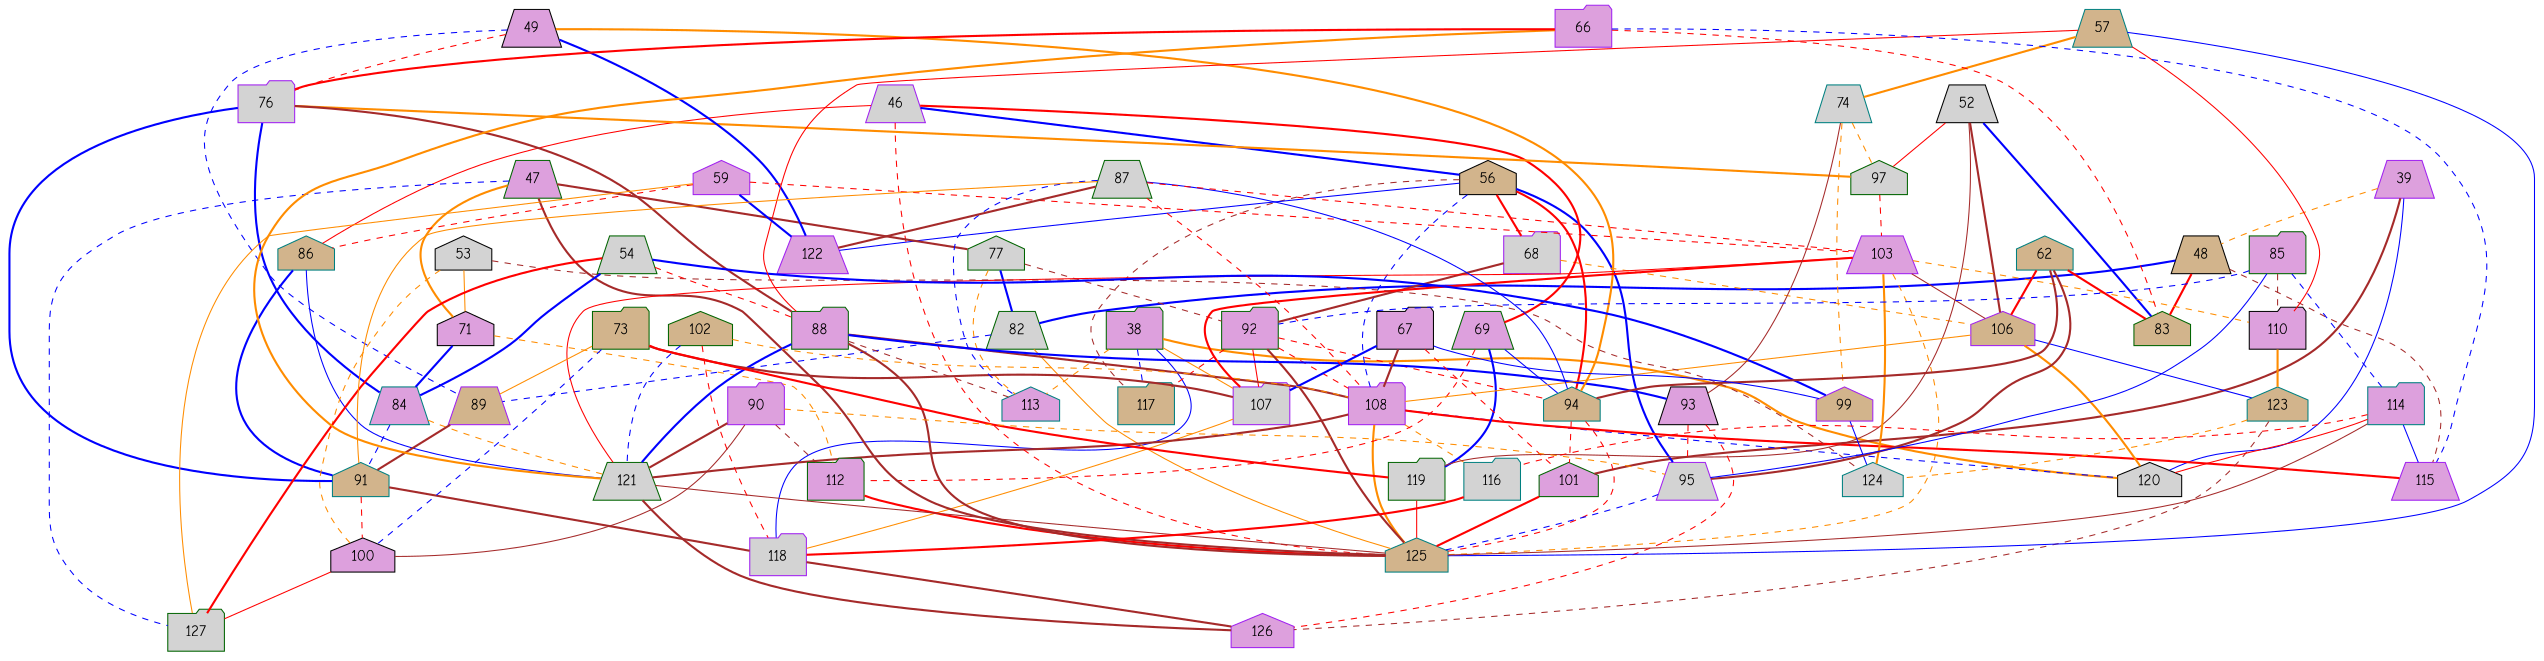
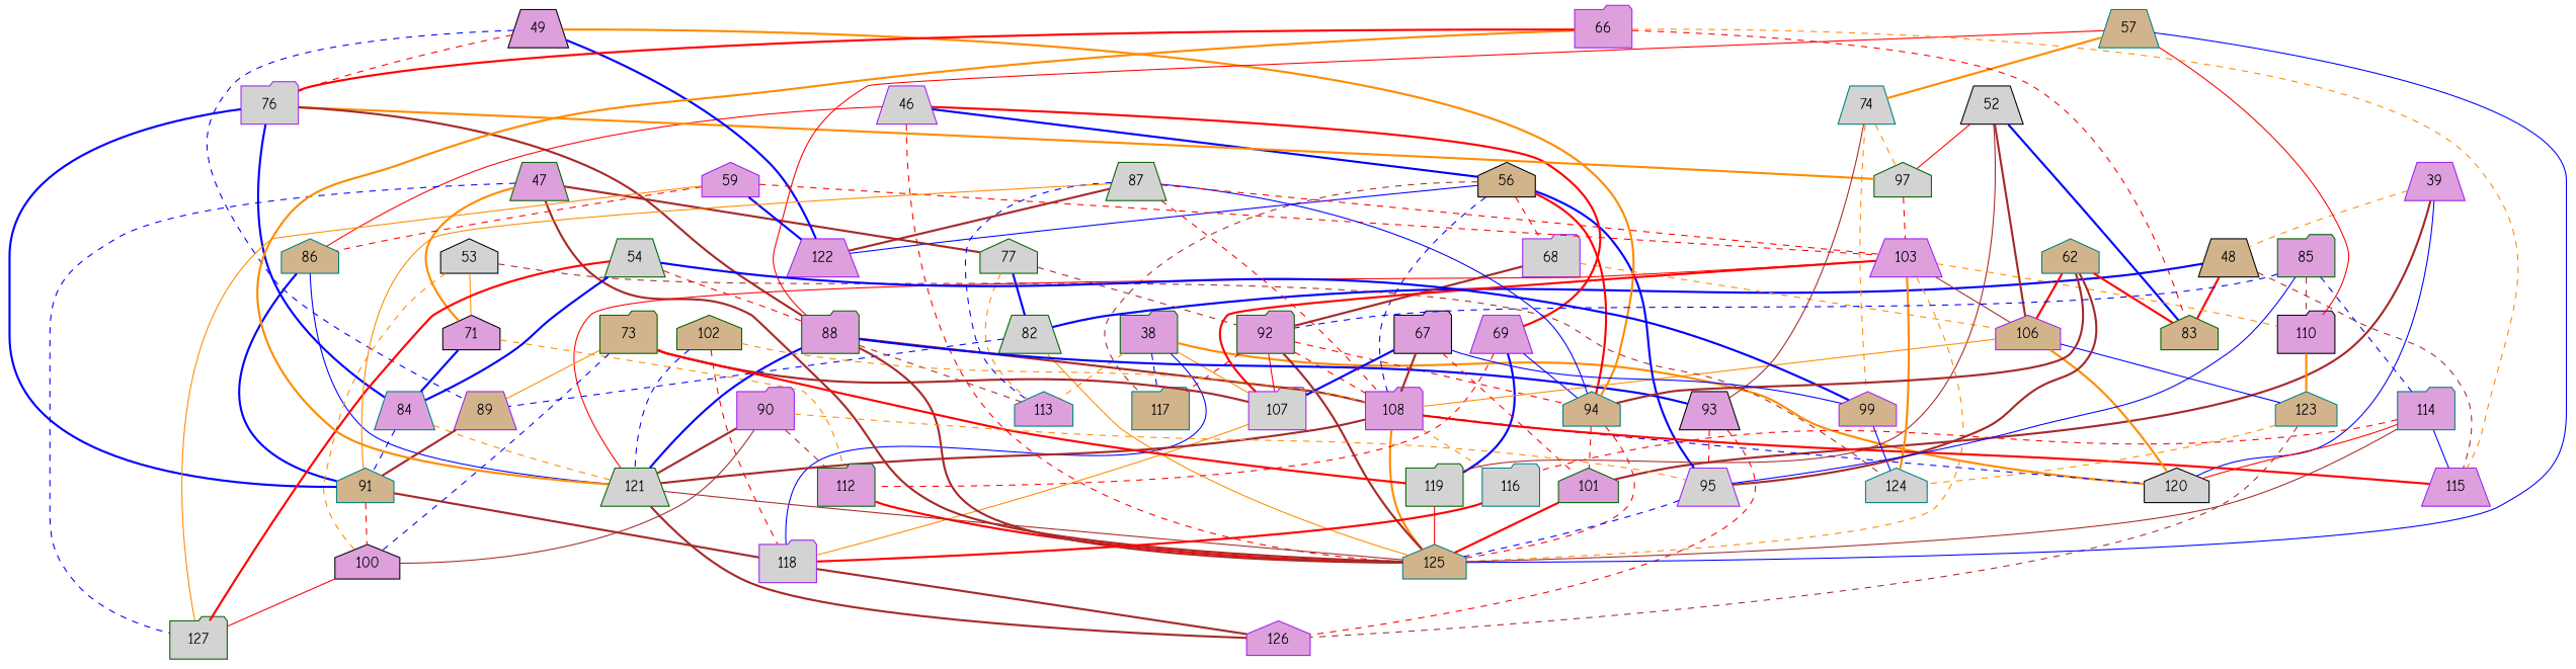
  graph {
    fontname="Comic Neue"
    node [color=darkgreen fillcolor=plum fontname="Comic Neue" shape=house style=filled]
    edge [color=red fontname="Comic Neue" style=bold]
    38 [shape=folder super="+20"]
    107 [color=purple fillcolor=lightgrey shape=folder super="+24"]
    113 [color=teal]
    117 [color=teal fillcolor=tan shape=folder]
    118 [color=purple fillcolor=lightgrey shape=folder super="+26"]
    120 [color=black fillcolor=lightgrey super="+16"]
    126 [color=purple]
    39 [color=purple shape=trapezium]
    48 [color=black fillcolor=tan shape=trapezium]
    101
    82 [fillcolor=lightgrey shape=trapezium]
    83 [fillcolor=tan]
    115 [color=purple shape=trapezium]
    125 [color=teal fillcolor=tan super="+60+104"]
    56 [color=black fillcolor=tan super="+5+12"]
    94 [color=teal fillcolor=tan super="+65"]
    122 [color=purple shape=trapezium]
    68 [color=purple fillcolor=lightgrey shape=folder]
    95 [color=purple fillcolor=lightgrey shape=trapezium super="+81+79"]
    108 [color=purple shape=folder super="+33+70+37+23"]
    46 [color=purple fillcolor=lightgrey shape=trapezium]
-   69 [shape=trapezium]
+   69 [color=purple shape=trapezium]
    86 [color=teal fillcolor=tan]
    119 [fillcolor=lightgrey shape=folder super="+111"]
    112 [shape=folder]
    121 [fillcolor=lightgrey shape=trapezium super="+105"]
    91 [color=teal fillcolor=tan super="+80"]
    47 [shape=trapezium]
    71 [color=black]
    77 [fillcolor=lightgrey]
    127 [fillcolor=lightgrey shape=folder]
    84 [color=teal shape=trapezium super="+63"]
    92 [shape=folder super="+27+61+75"]
    89 [color=purple fillcolor=tan shape=trapezium]
    76 [color=purple fillcolor=lightgrey shape=folder super="+64"]
    97 [fillcolor=lightgrey]
    88 [shape=folder super="+44+51"]
    49 [color=black shape=trapezium]
    52 [color=black fillcolor=lightgrey shape=trapezium]
    106 [color=purple fillcolor=tan super="+6+9"]
    103 [color=purple shape=trapezium super="+36+96+50"]
    123 [color=teal fillcolor=tan]
    53 [color=black fillcolor=lightgrey]
    100 [color=black super="+43"]
    124 [color=teal fillcolor=lightgrey]
    54 [fillcolor=lightgrey shape=trapezium]
    99 [color=purple fillcolor=tan]
    93 [color=black shape=trapezium]
    116 [color=teal fillcolor=lightgrey shape=folder]
    57 [color=teal fillcolor=tan shape=trapezium]
    74 [color=teal fillcolor=lightgrey shape=trapezium]
    110 [color=black shape=folder]
    59 [color=purple]
    62 [color=teal fillcolor=tan super="+28"]
    66 [color=purple shape=folder]
    67 [color=black shape=folder super="+45"]
    73 [fillcolor=tan shape=folder super="+10"]
    85 [shape=folder]
    114 [color=teal shape=folder super="+32"]
    87 [fillcolor=lightgrey shape=trapezium super="+72"]
    90 [color=purple shape=folder]
    102 [fillcolor=tan]
    38 -- 107 [color=darkorange style=solid]
    38 -- 113 [color=darkorange style=dashed]
    38 -- 117 [color=blue style=dashed]
    38 -- 118 [color=blue style=solid weight=2]
    38 -- 120 [color=darkorange]
    107 -- 118 [color=darkorange style=solid]
    118 -- 126 [color=brown]
    39 -- 120 [color=blue style=solid weight=2]
    39 -- 48 [color=darkorange style=dashed]
    39 -- 101 [color=brown]
    48 -- 82 [color=blue]
    48 -- 83
    48 -- 115 [color=brown style=dashed]
    101 -- 125
    82 -- 125 [color=darkorange style=solid]
    82 -- 89 [color=blue style=dashed]
    56 -- 117 [color=brown style=dashed]
    56 -- 94 [weight=2]
    56 -- 122 [color=blue style=solid]
-   56 -- 68
+   56 -- 68 [style=dashed]
    56 -- 95 [color=blue]
    56 -- 108 [color=blue style=dashed]
    94 -- 101 [style=dashed]
    94 -- 125 [style=dashed]
    68 -- 92 [color=brown]
    68 -- 106 [color=darkorange style=dashed weight=2]
    95 -- 125 [color=blue style=dashed weight=3]
    108 -- 120 [color=blue style=dashed]
    108 -- 115
    108 -- 125 [color=darkorange weight=2]
    108 -- 121 [color=brown weight=2]
    108 -- 116 [color=darkorange style=dashed weight=2]
    46 -- 125 [style=dashed]
    46 -- 56 [color=blue]
    46 -- 69
    46 -- 86 [style=solid]
    69 -- 94 [color=blue style=solid]
    69 -- 119 [color=blue]
    69 -- 112 [style=dashed]
    86 -- 121 [color=blue style=solid]
    86 -- 91 [color=blue]
    119 -- 125 [style=solid weight=3]
    112 -- 125
    121 -- 126 [color=brown]
    121 -- 125 [color=brown style=solid weight=2]
    91 -- 118 [color=brown weight=2]
    91 -- 100 [style=dashed]
    47 -- 125 [color=brown]
    47 -- 71 [color=darkorange]
    47 -- 77 [color=brown]
    47 -- 127 [color=blue style=dashed]
    71 -- 112 [color=darkorange style=dashed]
    71 -- 84 [color=blue]
    77 -- 113 [color=darkorange style=dashed]
    77 -- 82 [color=blue]
    77 -- 92 [color=brown style=dashed]
    84 -- 121 [color=darkorange style=dashed]
    84 -- 91 [color=blue style=dashed]
    92 -- 107 [style=solid weight=2]
    92 -- 117 [style=dashed]
    92 -- 125 [color=brown weight=2]
    92 -- 94 [style=dashed]
    92 -- 108 [style=dashed]
    89 -- 91 [color=brown]
    76 -- 91 [color=blue weight=2]
    76 -- 84 [color=blue weight=2]
    76 -- 97 [color=darkorange]
    76 -- 88 [color=brown]
    97 -- 103 [style=dashed]
    88 -- 113 [color=brown style=dashed]
    88 -- 125 [color=brown]
    88 -- 108 [color=brown]
    88 -- 121 [color=blue]
    88 -- 93 [color=blue]
    49 -- 94 [color=darkorange]
    49 -- 122 [color=blue]
    49 -- 89 [color=blue style=dashed]
    49 -- 76 [style=dashed]
    52 -- 83 [color=blue]
    52 -- 119 [color=brown style=solid]
    52 -- 97 [style=solid]
    52 -- 106 [color=brown]
    106 -- 120 [color=darkorange]
    106 -- 108 [color=darkorange style=solid]
    106 -- 123 [color=blue style=solid]
    103 -- 107
    103 -- 125 [color=darkorange style=dashed weight=2]
    103 -- 121 [style=solid weight=3]
    103 -- 106 [color=brown style=solid weight=2]
    103 -- 124 [color=darkorange]
    103 -- 110 [color=darkorange style=dashed]
    123 -- 126 [color=brown style=dashed]
    123 -- 124 [color=darkorange style=dashed]
    53 -- 71 [color=darkorange style=solid]
    53 -- 100 [color=darkorange style=dashed weight=2]
    53 -- 124 [color=brown style=dashed]
    100 -- 127 [style=solid]
    54 -- 127
    54 -- 84 [color=blue]
    54 -- 88 [style=dashed]
    54 -- 99 [color=blue]
    99 -- 124 [color=blue style=solid]
    93 -- 126 [style=dashed]
    93 -- 95 [style=dashed]
    116 -- 118
    57 -- 125 [color=blue style=solid]
    57 -- 88 [style=solid]
    57 -- 74 [color=darkorange]
    57 -- 110 [style=solid]
    74 -- 97 [color=darkorange style=dashed]
    74 -- 99 [color=darkorange style=dashed]
    74 -- 93 [color=brown style=solid]
    110 -- 123 [color=darkorange]
    59 -- 122 [color=blue]
    59 -- 86 [style=dashed]
    59 -- 127 [color=darkorange style=solid]
    59 -- 103 [style=dashed]
    62 -- 83
    62 -- 94 [color=brown weight=2]
    62 -- 95 [color=brown]
    62 -- 106 [weight=2]
    66 -- 83 [style=dashed]
-   66 -- 115 [color=blue style=dashed]
+   66 -- 115 [color=darkorange style=dashed]
    66 -- 121 [color=darkorange]
    66 -- 76
    67 -- 107 [color=blue weight=2]
    67 -- 101 [style=dashed]
    67 -- 108 [color=brown weight=2]
    67 -- 99 [color=blue style=solid]
    73 -- 107 [color=brown]
    73 -- 119
    73 -- 89 [color=darkorange style=solid]
    73 -- 100 [color=blue style=dashed]
    85 -- 95 [color=blue style=solid]
    85 -- 92 [color=blue style=dashed]
    85 -- 110 [color=brown style=dashed]
    85 -- 114 [color=blue style=dashed]
    114 -- 120 [style=solid]
    114 -- 115 [color=blue style=solid]
    114 -- 125 [color=brown style=solid weight=4]
    114 -- 116 [style=dashed]
    87 -- 113 [color=blue style=dashed]
    87 -- 94 [color=blue style=solid]
    87 -- 122 [color=brown]
    87 -- 108 [style=dashed weight=2]
    87 -- 91 [color=darkorange style=solid weight=2]
    87 -- 103 [style=dashed]
    90 -- 95 [color=darkorange style=dashed]
    90 -- 112 [color=brown style=dashed]
    90 -- 121 [color=brown]
    90 -- 100 [color=brown style=solid]
    102 -- 118 [style=dashed]
    102 -- 108 [color=darkorange style=dashed weight=2]
    102 -- 121 [color=blue style=dashed]
  }
